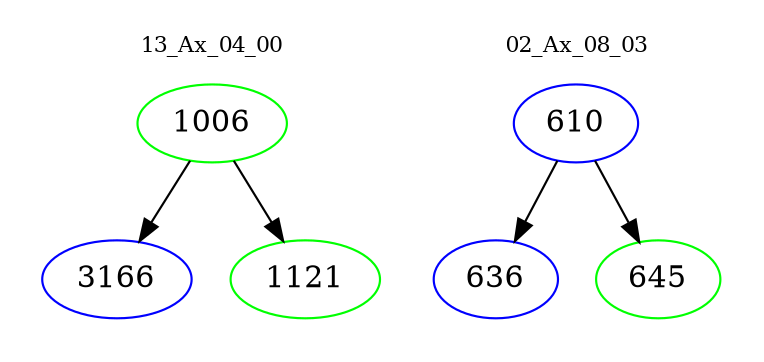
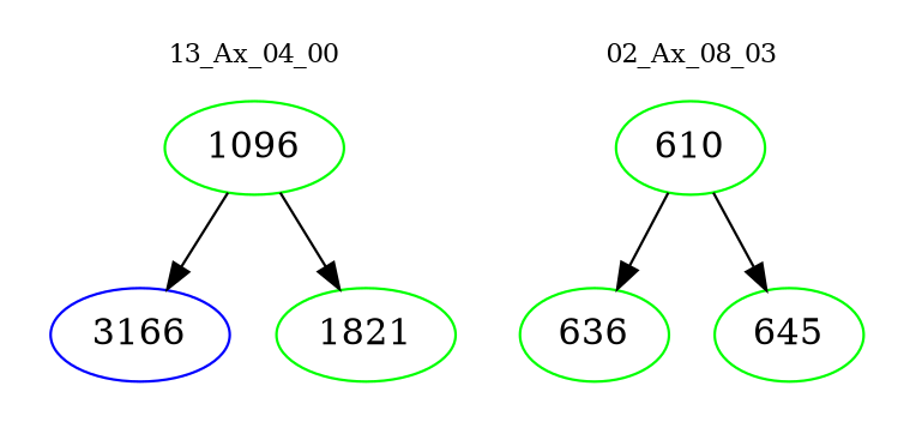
  digraph {
    node [color=green]
    edge [color=black]
-   n1 [label=1006]
+   n1 [label=1096]
    n2 [color=blue label=3166]
-   n3 [label=1121]
-   n4 [color=blue label=610]
-   n5 [color=blue label=636]
+   n3 [label=1821]
+   n4 [label=610]
+   n5 [label=636]
    n6 [label=645]
    subgraph cluster_1 {
      color=white
      fontsize=10
      label="13_Ax_04_00"
      n1
      n2
      n3
    }
    subgraph cluster_2 {
      color=white
      fontsize=10
      label="02_Ax_08_03"
      n4
      n5
      n6
    }
    n1 -> n2
    n1 -> n3
    n4 -> n5
    n4 -> n6
  }
